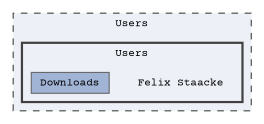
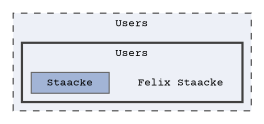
  digraph {
    compound=true
    fontname="Courier Prime"
    node [fontname="Courier Prime" fontsize=10 color=gray40]
    n1 [height=0.2 label="Felix Staacke" shape=plaintext width=0.4]
-   n2 [fillcolor="#a2b4d6" height=0.2 label=Downloads shape=box style=filled width=0.4]
+   n2 [fillcolor="#a2b4d6" height=0.2 label=Staacke shape=box style=filled width=0.4]
    subgraph cluster_1 {
      bgcolor="#edf0f7"
      fontsize=10
      label=Users
      pencolor=grey25
      style="filled,dashed"
      subgraph cluster_2 {
        bgcolor="#edf0f7"
        fontsize=10
        pencolor=grey25
        style="filled,bold"
        n1
        n2
      }
    }
  }
